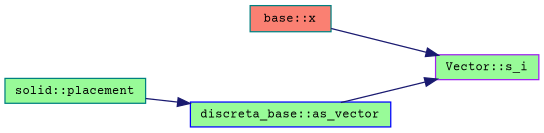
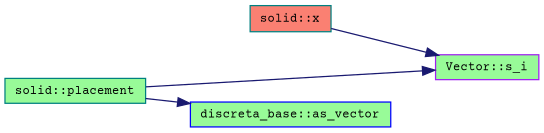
  digraph {
    fontname="Courier Prime"
    rankdir=LR
    node [color=teal fillcolor=palegreen fontname="Courier Prime" fontsize=10 shape=record style=filled]
    edge [color=midnightblue fontname="Courier Prime" fontsize=10 labelfontname=Helvetica labelfontsize=10 style=solid]
-   n1 [fillcolor=salmon fontcolor=black height=0.2 label="base::x" width=0.4]
+   n1 [fillcolor=salmon fontcolor=black height=0.2 label="solid::x" width=0.4]
    n2 [color=purple height=0.2 label="Vector::s_i" width=0.4]
    n3 [height=0.2 label="solid::placement" width=0.4]
    n4 [color=blue height=0.2 label="discreta_base::as_vector" width=0.4]
    n1 -> n2
-   n4 -> n2
+   n3 -> n2
    n3 -> n4
  }
